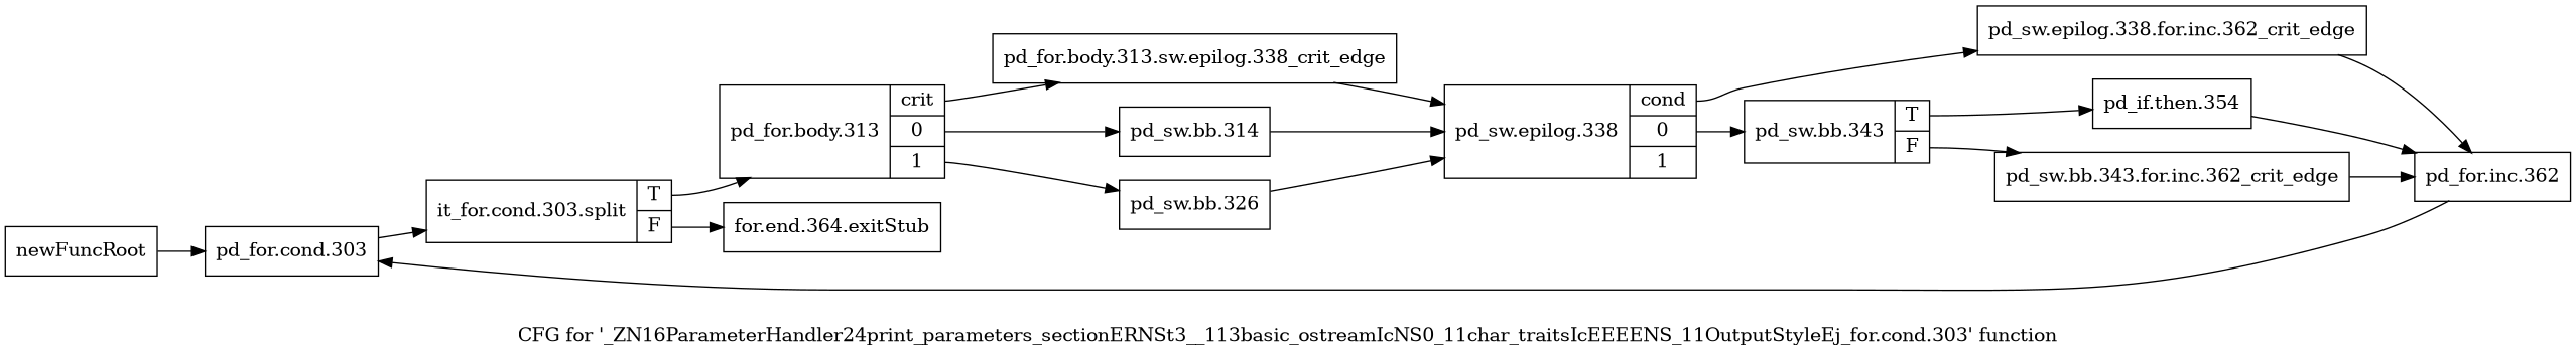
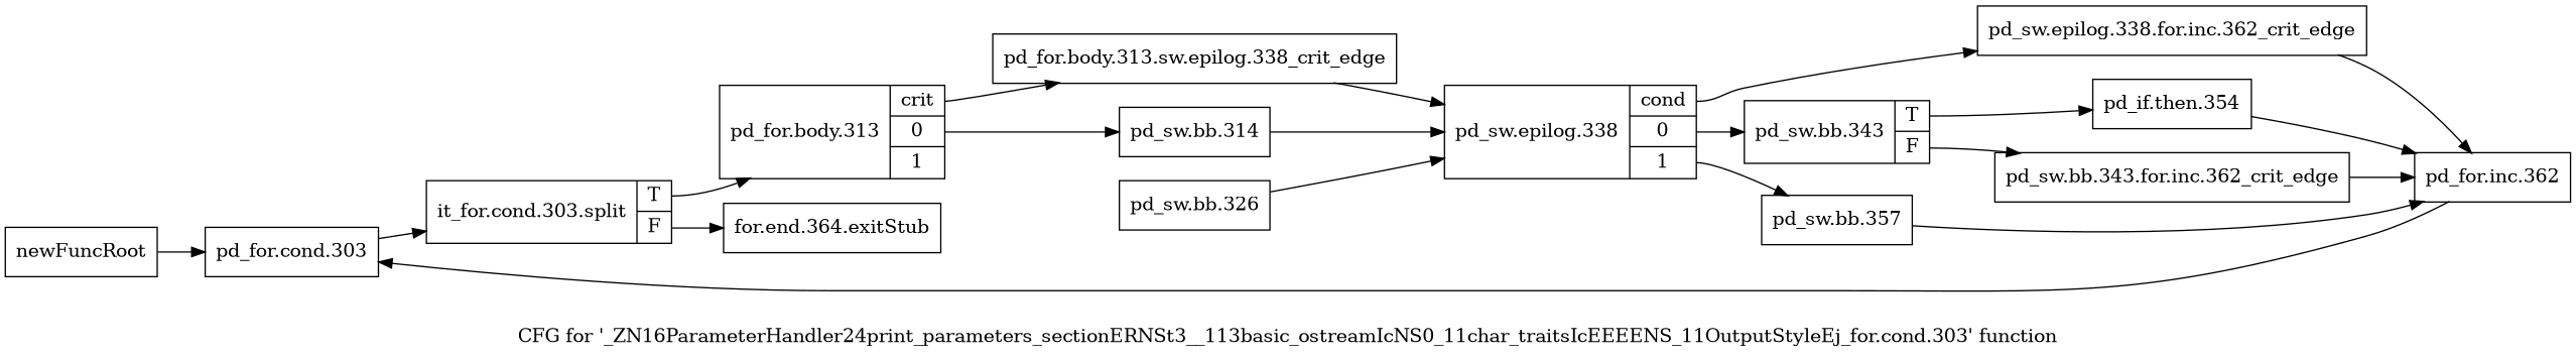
  digraph {
    label="CFG for '_ZN16ParameterHandler24print_parameters_sectionERNSt3__113basic_ostreamIcNS0_11char_traitsIcEEEENS_11OutputStyleEj_for.cond.303' function"
    rankdir=LR
    node [shape=record]
    n1 [label="{newFuncRoot}"]
    n2 [label="{pd_for.cond.303}"]
    n3 [label="{it_for.cond.303.split|{<s0>T|<s1>F}}"]
    n4 [label="{for.end.364.exitStub}"]
    n5 [label="{pd_for.body.313|{<s0>crit|<s1>0|<s2>1}}"]
    n6 [label="{pd_for.body.313.sw.epilog.338_crit_edge}"]
    n7 [label="{pd_sw.bb.314}"]
    n8 [label="{pd_sw.bb.326}"]
    n9 [label="{pd_sw.epilog.338|{<s0>cond|<s1>0|<s2>1}}"]
    n10 [label="{pd_sw.epilog.338.for.inc.362_crit_edge}"]
    n11 [label="{pd_sw.bb.343|{<s0>T|<s1>F}}"]
+   n12 [label="{pd_sw.bb.357}"]
    n13 [label="{pd_for.inc.362}"]
    n14 [label="{pd_if.then.354}"]
    n15 [label="{pd_sw.bb.343.for.inc.362_crit_edge}"]
    n1 -> n2
    n2 -> n3
    n3 -> n4 [tailport=s1]
    n3 -> n5 [tailport=s0]
    n5 -> n6 [tailport=s0]
    n5 -> n7 [tailport=s1]
-   n5 -> n8 [tailport=s2]
    n6 -> n9
    n7 -> n9
    n8 -> n9
    n9 -> n10 [tailport=s0]
    n9 -> n11 [tailport=s1]
+   n9 -> n12 [tailport=s2]
    n10 -> n13
    n11 -> n14 [tailport=s0]
    n11 -> n15 [tailport=s1]
+   n12 -> n13
    n13 -> n2
    n14 -> n13
    n15 -> n13
  }
